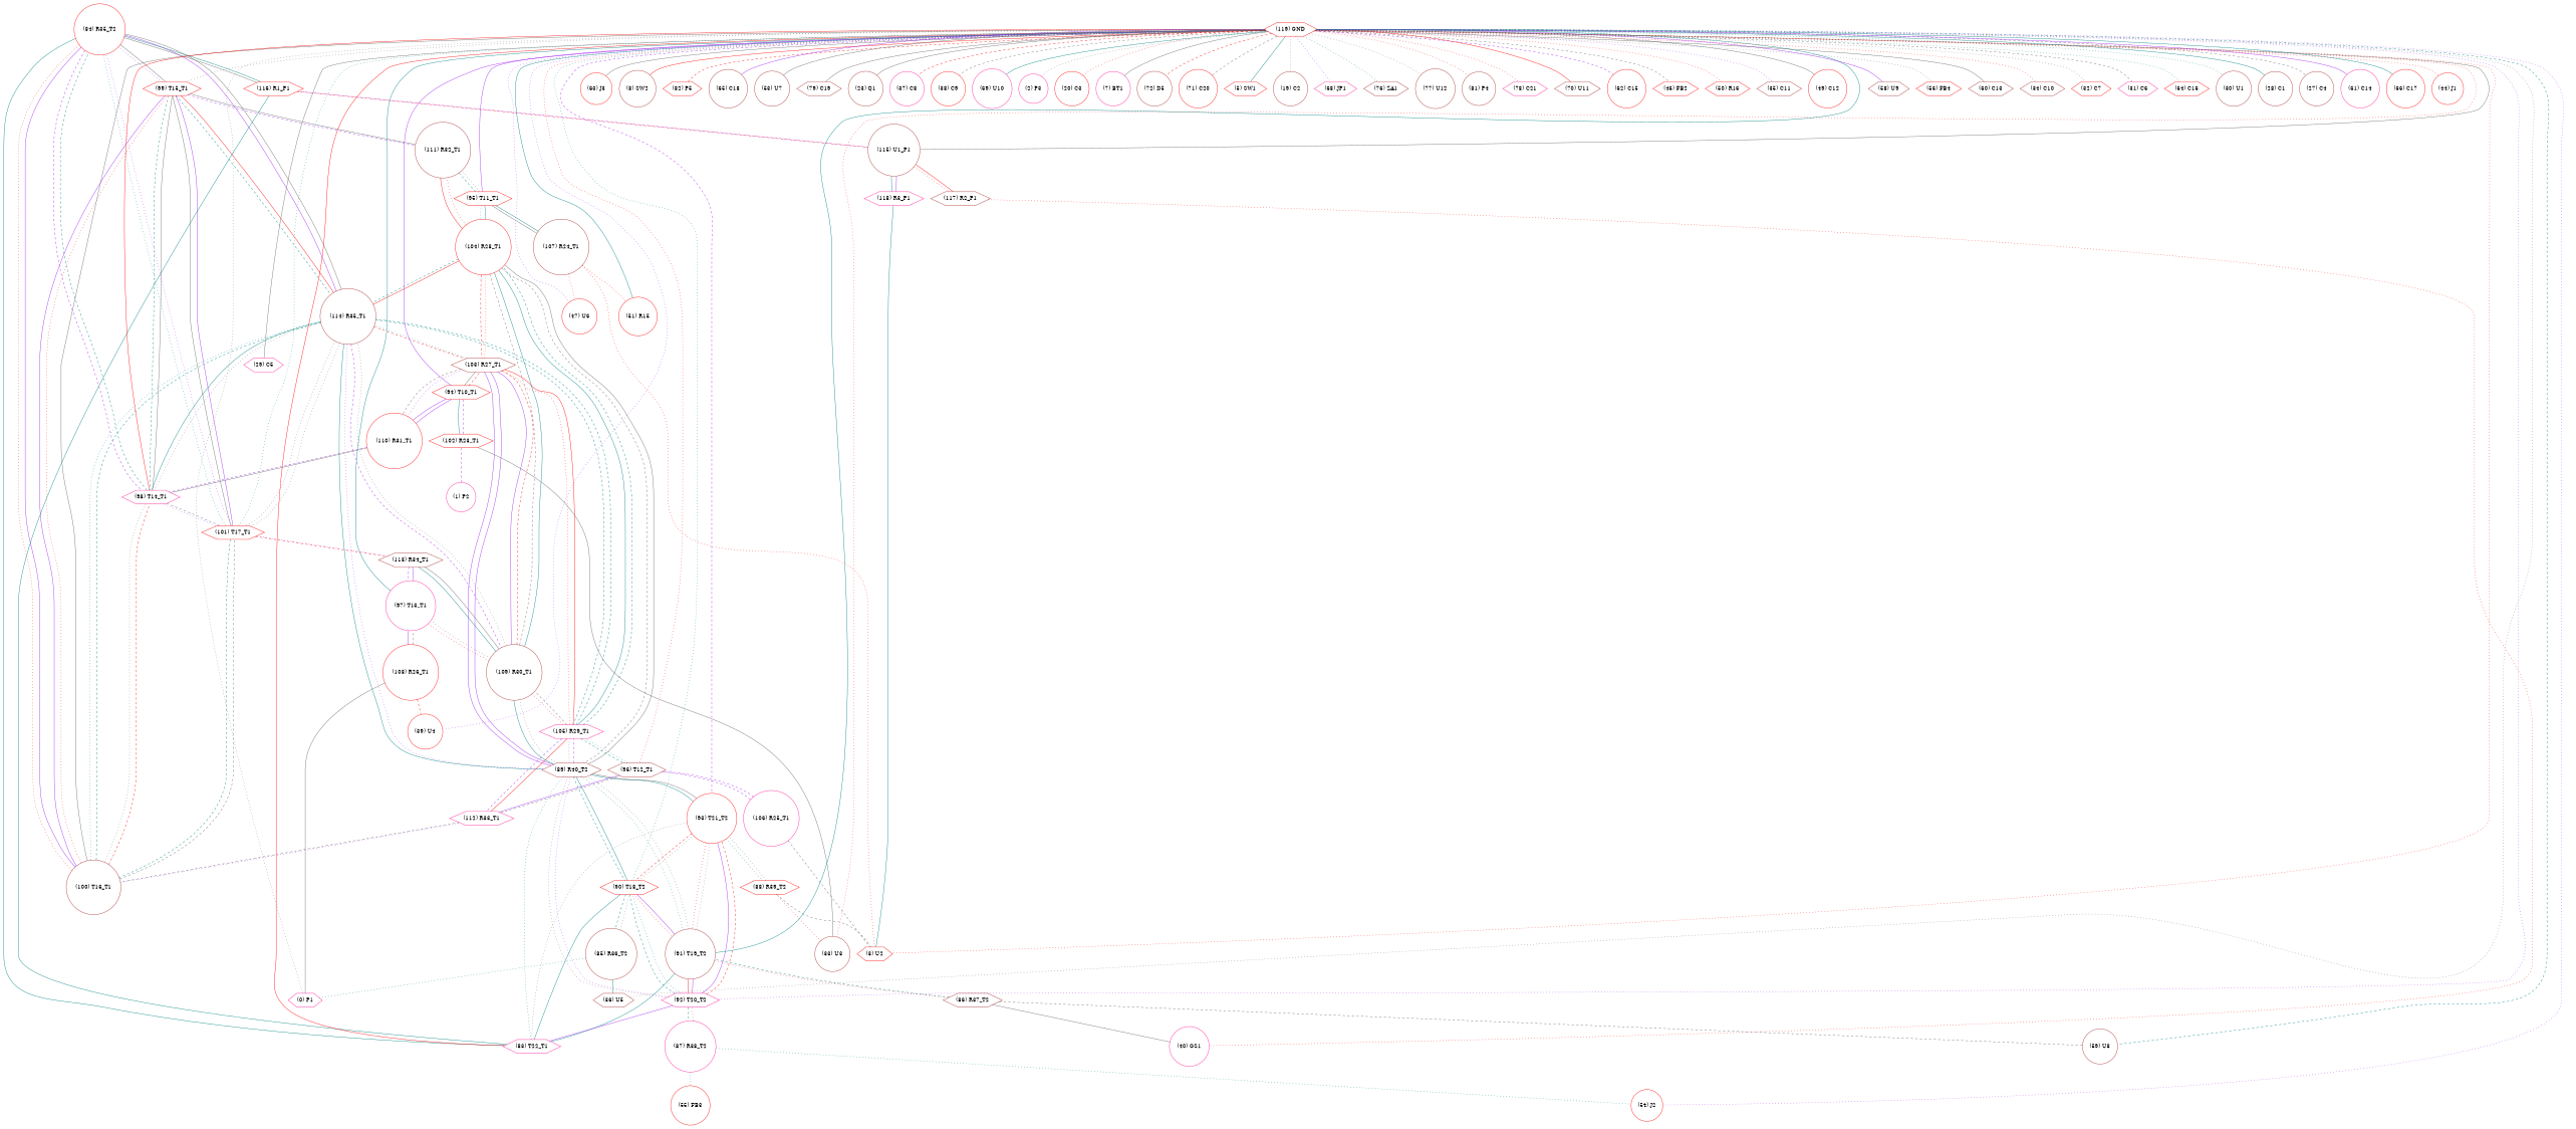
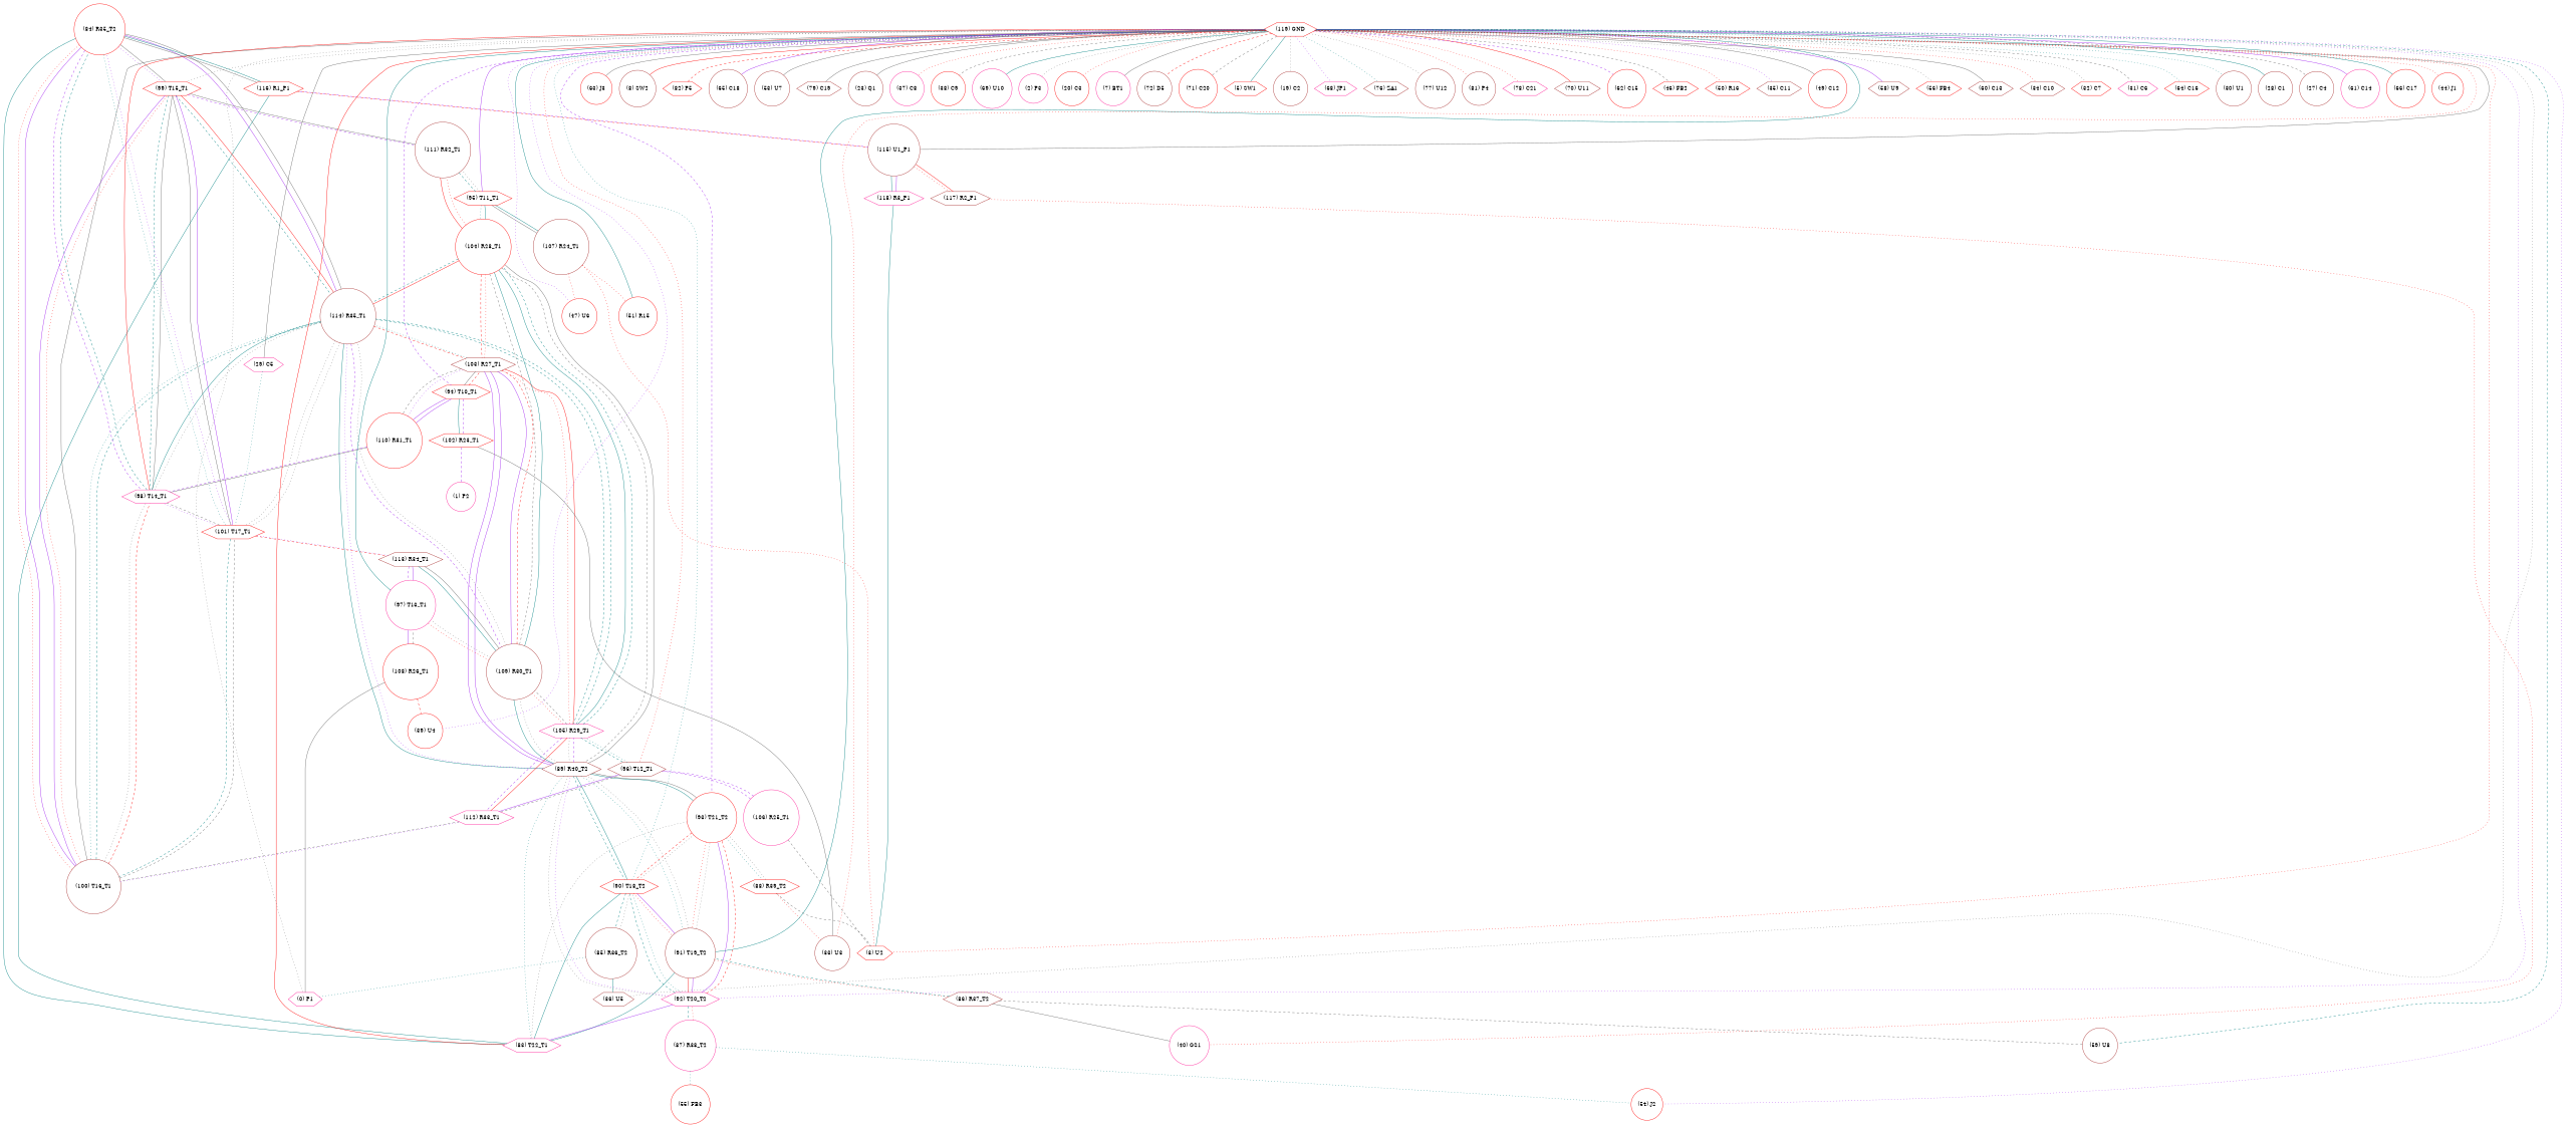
  graph {
    node [color=red shape=circle]
    edge [color=gray40 style=solid]
    n1 [label="(84) R35_T2"]
    n2 [label="(99) T15_T1" shape=hexagon]
    n3 [color=brown label="(100) T16_T1"]
    n4 [color=deeppink label="(98) T14_T1" shape=hexagon]
    n5 [label="(101) T17_T1" shape=hexagon]
    n6 [color=brown label="(114) R35_T1"]
    n7 [label="(116) R1_P1" shape=hexagon]
    n8 [color=deeppink label="(83) T22_T1" shape=hexagon]
    n9 [color=brown label="(111) R32_T1"]
    n10 [color=deeppink label="(112) R33_T1" shape=hexagon]
    n11 [label="(110) R31_T1"]
    n12 [color=brown label="(113) R34_T1" shape=hexagon]
    n13 [color=brown label="(89) R40_T2" shape=hexagon]
    n14 [color=deeppink label="(105) R29_T1" shape=hexagon]
    n15 [label="(104) R28_T1"]
    n16 [color=brown label="(109) R30_T1"]
    n17 [color=brown label="(103) R27_T1" shape=hexagon]
    n18 [color=brown label="(115) U1_P1"]
    n19 [label="(95) T11_T1" shape=hexagon]
    n20 [color=brown label="(96) T12_T1" shape=hexagon]
    n21 [label="(94) T10_T1" shape=hexagon]
    n22 [color=deeppink label="(97) T13_T1"]
    n23 [label="(90) T18_T2" shape=hexagon]
    n24 [color=brown label="(91) T19_T2"]
    n25 [color=deeppink label="(92) T20_T2" shape=hexagon]
    n26 [label="(93) T21_T2"]
    n27 [color=deeppink label="(118) R3_P1" shape=hexagon]
    n28 [color=brown label="(117) R2_P1" shape=hexagon]
    n29 [color=brown label="(85) R36_T2"]
    n30 [color=brown label="(36) U5" shape=hexagon]
    n31 [color=deeppink label="(0) P1" shape=hexagon]
    n32 [color=brown label="(86) R37_T2" shape=hexagon]
    n33 [color=deeppink label="(87) R38_T2"]
    n34 [label="(88) R39_T2" shape=hexagon]
    n35 [color=brown label="(59) U8"]
    n36 [color=deeppink label="(40) GS1"]
    n37 [label="(55) FB3"]
    n38 [label="(54) J2"]
    n39 [label="(3) U2" shape=hexagon]
    n40 [color=brown label="(33) U3"]
    n41 [color=deeppink label="(106) R25_T1"]
    n42 [color=brown label="(107) R24_T1"]
    n43 [label="(108) R26_T1"]
    n44 [label="(102) R23_T1" shape=hexagon]
    n45 [color=deeppink label="(1) P2"]
    n46 [label="(47) U6"]
    n47 [label="(51) R15"]
    n48 [label="(39) U4"]
    n49 [label="(119) GND" shape=hexagon]
    n50 [label="(63) J3"]
    n51 [color=brown label="(8) SW2"]
    n52 [label="(82) P5" shape=hexagon]
    n53 [color=brown label="(65) C18"]
    n54 [color=brown label="(53) U7"]
    n55 [color=brown label="(79) C19" shape=hexagon]
    n56 [color=brown label="(23) Q1"]
    n57 [color=deeppink label="(37) C8"]
    n58 [label="(38) C9"]
    n59 [color=deeppink label="(69) U10"]
    n60 [color=deeppink label="(2) P3"]
    n61 [label="(20) C3"]
    n62 [color=deeppink label="(7) BT1"]
    n63 [color=brown label="(72) D5"]
    n64 [label="(71) C20"]
    n65 [label="(5) SW1" shape=hexagon]
    n66 [color=brown label="(19) C2"]
    n67 [color=deeppink label="(68) JP1" shape=hexagon]
    n68 [color=brown label="(76) ZA1" shape=hexagon]
    n69 [color=brown label="(77) U12"]
    n70 [color=brown label="(81) P4"]
    n71 [color=deeppink label="(78) C21" shape=hexagon]
    n72 [color=brown label="(70) U11" shape=hexagon]
    n73 [label="(62) C15"]
    n74 [label="(46) FB2" shape=hexagon]
    n75 [label="(50) R16" shape=hexagon]
    n76 [color=brown label="(35) C11" shape=hexagon]
    n77 [label="(49) C12"]
    n78 [color=deeppink label="(29) C5" shape=hexagon]
    n79 [color=brown label="(58) U9" shape=hexagon]
    n80 [label="(56) FB4" shape=hexagon]
    n81 [color=brown label="(60) C13" shape=hexagon]
    n82 [color=brown label="(34) C10" shape=hexagon]
    n83 [label="(32) C7" shape=hexagon]
    n84 [color=deeppink label="(31) C6" shape=hexagon]
    n85 [label="(64) C16" shape=hexagon]
    n86 [color=brown label="(30) U1"]
    n87 [color=brown label="(28) C1"]
    n88 [color=brown label="(27) C4"]
    n89 [color=deeppink label="(61) C14"]
    n90 [label="(66) C17"]
    n91 [label="(44) J1"]
    n1 -- n2 [color=purple style=dotted]
    n1 -- n3 [color=red style=dotted]
    n1 -- n4 [color=purple style=dashed]
    n1 -- n5 [color=teal style=dotted]
    n1 -- n6 [color=purple]
    n1 -- n7
    n1 -- n8 [color=teal]
    n2 -- n1
    n2 -- n3 [color=purple]
    n2 -- n4 [color=teal style=dashed]
    n2 -- n5
    n2 -- n6 [color=teal style=dashed]
    n2 -- n9 [color=purple style=dashed]
    n3 -- n1 [color=purple]
    n3 -- n2 [color=red style=dotted]
    n3 -- n4 [color=red style=dashed]
    n3 -- n5 [style=dashed]
    n3 -- n6 [color=teal style=dashed]
    n3 -- n10 [color=purple style=dotted]
    n4 -- n1 [color=teal style=dashed]
    n4 -- n2
    n4 -- n3 [style=dotted]
    n4 -- n5 [color=purple style=dotted]
    n4 -- n6 [style=dotted]
    n4 -- n11
    n5 -- n1 [color=purple style=dotted]
    n5 -- n2 [color=purple]
    n5 -- n3 [color=teal style=dashed]
    n5 -- n4 [style=dashed]
    n5 -- n6 [style=dotted]
    n5 -- n12 [color=red style=dashed]
    n6 -- n1
    n6 -- n2 [color=red]
    n6 -- n3 [color=teal style=dotted]
    n6 -- n4 [color=teal]
    n6 -- n5 [style=dotted]
    n6 -- n13 [color=teal]
    n6 -- n14 [color=teal style=dashed]
    n6 -- n15 [color=red]
    n6 -- n16 [color=purple style=dashed]
    n6 -- n17 [color=red style=dashed]
    n7 -- n1 [color=teal]
    n7 -- n8 [color=teal]
    n7 -- n18 [color=red style=dashed]
    n9 -- n2
    n9 -- n15 [color=red]
    n9 -- n19 [color=teal style=dashed]
    n10 -- n3 [style=dashed]
    n10 -- n14 [color=red]
    n10 -- n20 [style=dashed]
    n11 -- n4 [color=purple style=dashed]
    n11 -- n17 [color=purple style=dotted]
    n11 -- n21 [color=purple]
    n12 -- n5 [color=purple style=dotted]
    n12 -- n16 [color=teal]
    n12 -- n22 [color=purple style=dashed]
    n13 -- n6 [color=purple style=dotted]
    n13 -- n8 [color=teal style=dotted]
    n13 -- n14 [color=purple style=dashed]
    n13 -- n15
    n13 -- n16 [style=dotted]
    n13 -- n17 [color=purple]
    n13 -- n23 [color=teal style=dashed]
    n13 -- n24 [color=teal style=dotted]
    n13 -- n25 [style=dotted]
    n13 -- n26 [color=teal]
    n14 -- n6 [color=teal style=dashed]
    n14 -- n10 [color=purple style=dashed]
    n14 -- n13 [style=dotted]
    n14 -- n15 [color=teal style=dashed]
    n14 -- n16 [style=dashed]
    n14 -- n17 [color=red]
    n14 -- n20 [color=teal style=dashed]
    n15 -- n6 [color=teal style=dashed]
    n15 -- n9 [color=red style=dotted]
    n15 -- n13 [style=dashed]
    n15 -- n14 [color=teal]
    n15 -- n16 [style=dashed]
    n15 -- n17 [color=red style=dashed]
    n15 -- n19 [color=teal]
    n16 -- n6 [style=dotted]
    n16 -- n12
    n16 -- n13 [color=teal]
    n16 -- n14 [color=red style=dotted]
    n16 -- n15 [color=teal]
    n16 -- n17 [color=red style=dashed]
    n16 -- n22 [style=dotted]
    n17 -- n6 [color=teal style=dotted]
    n17 -- n11 [style=dashed]
    n17 -- n13 [color=purple]
    n17 -- n14 [color=red style=dotted]
    n17 -- n15 [color=red style=dotted]
    n17 -- n16 [color=purple]
    n17 -- n21
    n18 -- n7 [color=purple style=dashed]
    n18 -- n27 [color=teal]
    n18 -- n28 [color=red style=dotted]
    n19 -- n9 [style=dotted]
    n19 -- n15 [color=teal style=dotted]
    n19 -- n42
    n20 -- n10 [color=purple]
    n20 -- n14 [color=teal style=dotted]
    n20 -- n41 [color=purple style=dashed]
    n21 -- n11 [color=purple]
    n21 -- n17 [color=red style=dashed]
    n21 -- n44 [color=teal]
    n22 -- n12 [color=purple]
    n22 -- n16 [color=red style=dotted]
    n22 -- n43 [color=purple]
    n23 -- n8 [color=teal]
    n23 -- n13 [color=teal]
    n23 -- n24 [color=red style=dotted]
    n23 -- n25 [color=teal style=dashed]
    n23 -- n26 [style=dotted]
    n23 -- n29 [color=teal style=dashed]
    n24 -- n8 [color=teal]
    n24 -- n13 [style=dotted]
    n24 -- n23 [color=purple]
    n24 -- n25 [color=red]
    n24 -- n26 [style=dotted]
    n24 -- n32 [color=red style=dotted]
    n25 -- n8 [color=purple]
    n25 -- n13 [color=purple style=dotted]
    n25 -- n23 [color=teal style=dotted]
    n25 -- n24 [color=purple]
    n25 -- n26 [color=red style=dashed]
    n25 -- n33 [color=teal style=dashed]
    n26 -- n8 [style=dotted]
    n26 -- n13
    n26 -- n23 [color=red style=dashed]
    n26 -- n24 [color=red style=dotted]
    n26 -- n25 [color=purple]
    n26 -- n34 [color=teal style=dotted]
    n27 -- n18 [color=purple]
    n27 -- n39 [color=teal]
    n28 -- n18 [color=red]
    n28 -- n36 [color=red style=dotted]
    n29 -- n23 [style=dotted]
    n29 -- n30 [color=teal]
    n29 -- n31 [color=teal style=dotted]
    n32 -- n24 [color=teal style=dashed]
    n32 -- n35 [style=dashed]
    n32 -- n36
    n33 -- n25 [color=red style=dotted]
    n33 -- n37 [color=teal style=dotted]
    n33 -- n38 [color=teal style=dotted]
    n34 -- n26 [style=dotted]
    n34 -- n39 [style=dashed]
    n34 -- n40 [color=red style=dotted]
    n41 -- n20 [color=purple style=dashed]
    n41 -- n39 [style=dashed]
    n42 -- n19 [color=teal]
    n42 -- n39 [color=red style=dotted]
    n42 -- n46 [color=red style=dotted]
    n42 -- n47 [color=red style=dotted]
    n43 -- n22 [style=dashed]
    n43 -- n31
    n43 -- n48 [color=red style=dashed]
    n44 -- n21 [color=purple style=dashed]
    n44 -- n40
    n44 -- n45 [color=purple style=dashed]
    n49 -- n2 [style=dotted]
    n49 -- n3
    n49 -- n4 [color=red]
-   n49 -- n5 [color=teal style=dotted]
+   n78 -- n5 [color=teal style=dotted]
    n49 -- n8 [color=red]
    n49 -- n18
    n49 -- n19 [color=purple]
    n49 -- n20 [color=red style=dotted]
-   n49 -- n21 [color=purple]
+   n49 -- n21 [color=purple style=dashed]
    n49 -- n22 [color=teal]
    n49 -- n23 [color=teal style=dotted]
    n49 -- n24 [color=teal]
    n49 -- n25 [color=purple style=dotted]
    n49 -- n26 [color=purple style=dashed]
    n49 -- n30 [style=dotted]
    n49 -- n31 [style=dotted]
    n49 -- n35 [color=teal style=dashed]
    n49 -- n38 [color=purple style=dotted]
    n49 -- n39 [color=red style=dotted]
    n49 -- n40 [color=red style=dotted]
    n49 -- n46 [color=purple style=dotted]
    n49 -- n47 [color=teal]
    n49 -- n48 [color=purple style=dotted]
    n49 -- n50
    n49 -- n51 [color=red]
    n49 -- n52 [color=red style=dashed]
    n49 -- n53 [color=purple]
    n49 -- n54
    n49 -- n55
    n49 -- n56
-   n49 -- n57 [color=red style=dashed]
+   n49 -- n57 [color=red style=dotted]
    n49 -- n58 [style=dashed]
    n49 -- n59 [color=teal]
    n49 -- n60 [style=dotted]
    n49 -- n61 [color=red style=dotted]
    n49 -- n62
    n49 -- n63 [color=red style=dashed]
    n49 -- n64 [style=dashed]
    n49 -- n65 [color=teal]
    n49 -- n66 [style=dotted]
    n49 -- n67 [color=purple style=dotted]
    n49 -- n68 [color=teal style=dotted]
    n49 -- n69 [style=dotted]
    n49 -- n70 [color=red style=dotted]
    n49 -- n71 [color=red style=dotted]
    n49 -- n72 [color=red]
    n49 -- n73 [color=purple style=dashed]
    n49 -- n74 [style=dashed]
    n49 -- n75 [color=red style=dotted]
    n49 -- n76 [color=purple style=dotted]
    n49 -- n77
    n49 -- n78
    n49 -- n79 [color=purple]
    n49 -- n80 [style=dotted]
    n49 -- n81
    n49 -- n82 [color=red style=dotted]
    n49 -- n83 [style=dotted]
    n49 -- n84 [style=dashed]
    n49 -- n85 [color=teal style=dotted]
    n49 -- n86 [color=teal style=dotted]
    n49 -- n87 [color=teal]
    n49 -- n88 [style=dashed]
    n49 -- n89 [color=purple]
    n49 -- n90 [color=teal]
    n49 -- n91 [color=red style=dotted]
  }
